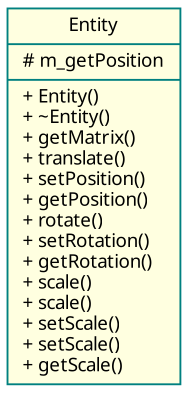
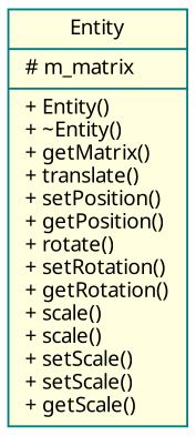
  digraph {
    fontname="Noto Sans"
-   n1 [color=teal fillcolor=lightyellow fontcolor=black fontname="Noto Sans" fontsize=10 height=0.2 label="{Entity\n|# m_getPosition\l|+ Entity()\l+ ~Entity()\l+ getMatrix()\l+ translate()\l+ setPosition()\l+ getPosition()\l+ rotate()\l+ setRotation()\l+ getRotation()\l+ scale()\l+ scale()\l+ setScale()\l+ setScale()\l+ getScale()\l}" shape=record style=filled width=0.4]
+   n1 [color=teal fillcolor=lightyellow fontcolor=black fontname="Noto Sans" fontsize=10 height=0.2 label="{Entity\n|# m_matrix\l|+ Entity()\l+ ~Entity()\l+ getMatrix()\l+ translate()\l+ setPosition()\l+ getPosition()\l+ rotate()\l+ setRotation()\l+ getRotation()\l+ scale()\l+ scale()\l+ setScale()\l+ setScale()\l+ getScale()\l}" shape=record style=filled width=0.4]
  }
